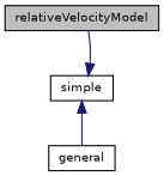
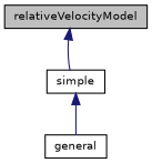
  digraph {
    node [color=black fontname=Helvetica fontsize=10 shape=record]
    edge [color=midnightblue dir=back fontname=Helvetica fontsize=10 labelfontname=Helvetica labelfontsize=10 style=solid]
    n1 [fillcolor=grey75 fontcolor=black height=0.2 label=relativeVelocityModel style=filled width=0.4]
    n2 [height=0.2 label=simple width=0.4]
    n3 [height=0.2 label=general width=0.4]
-   n2 -> n1
+   n1 -> n2
    n2 -> n3
  }
